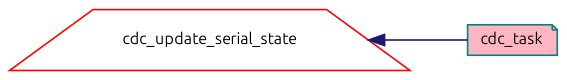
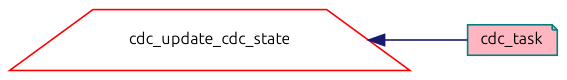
  digraph {
    rankdir=LR
    fontname=Ubuntu
    node [fontname=Ubuntu fontsize=10 style=filled]
-   n1 [color=red fillcolor=white fontcolor=black height=0.2 label=cdc_update_serial_state shape=trapezium width=0.4]
+   n1 [color=red fillcolor=white fontcolor=black height=0.2 label=cdc_update_cdc_state shape=trapezium width=0.4]
    n2 [color=teal fillcolor=lightpink height=0.2 label=cdc_task shape=note width=0.4]
    n1 -> n2 [color=midnightblue dir=back fontname=Ubuntu fontsize=10 labelfontname="FreeSans.ttf" labelfontsize=10 style=solid]
  }
